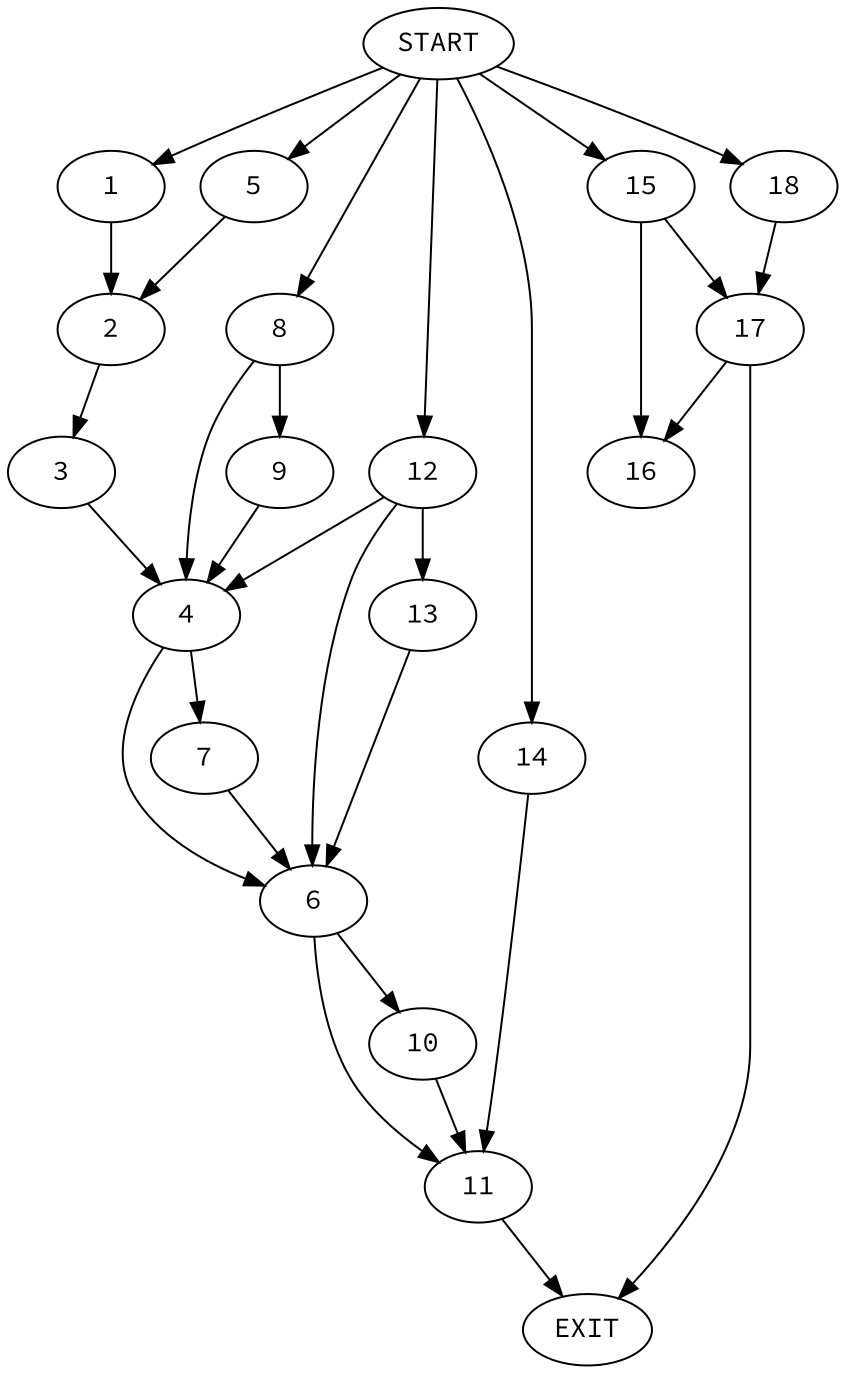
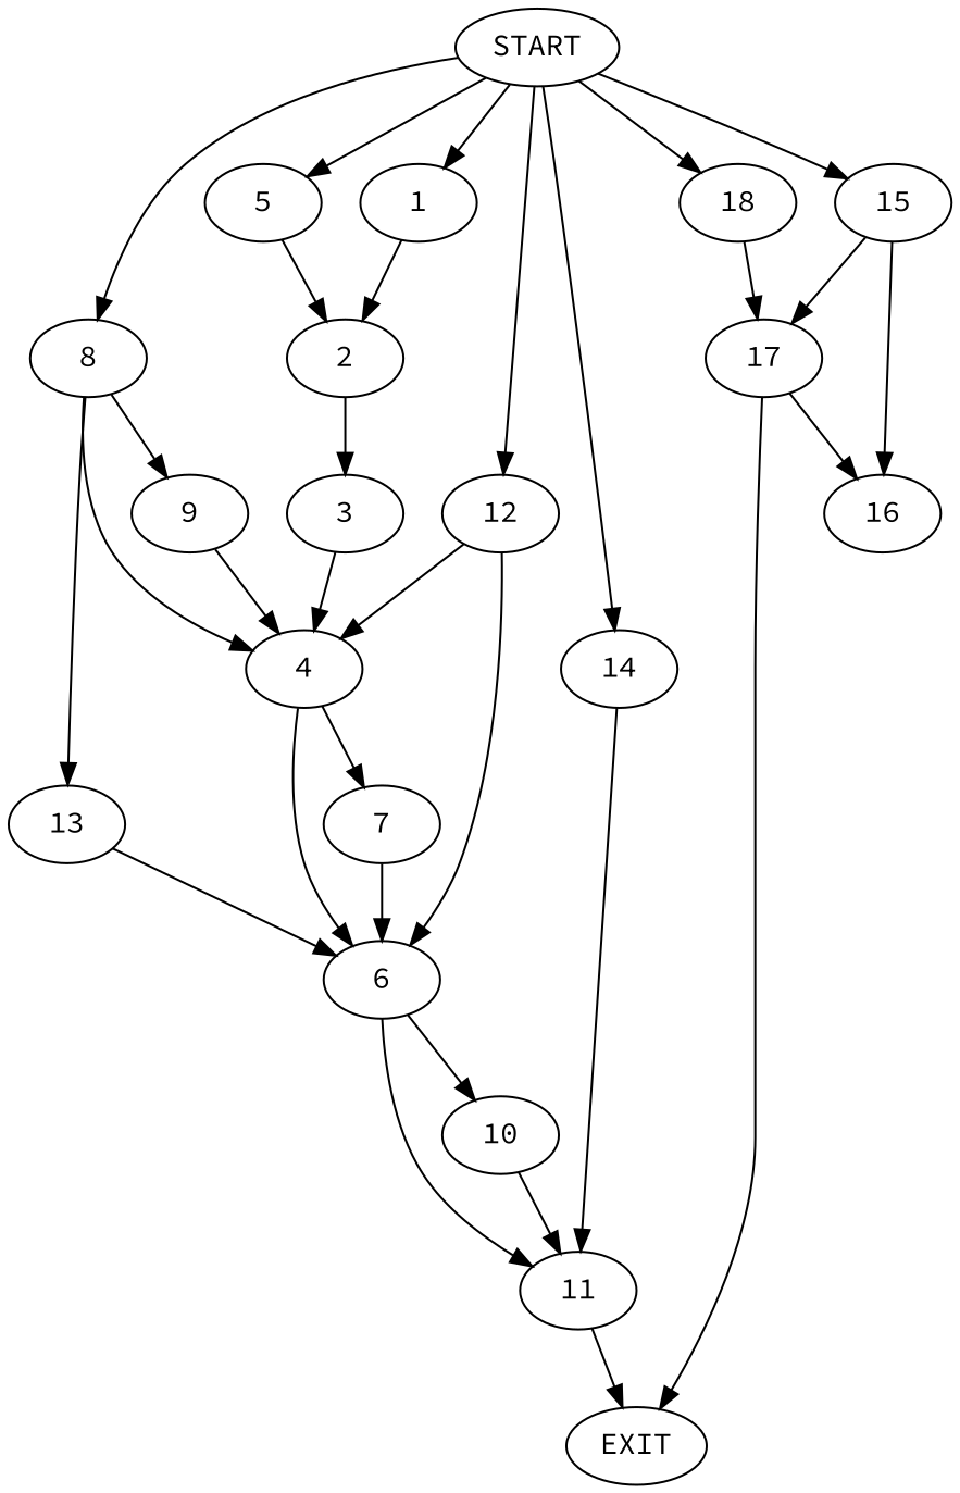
  digraph {
    fontname="Source Code Pro"
    node [fontname="Source Code Pro"]
    edge [fontname="Source Code Pro"]
    n1 [label=START]
    1
    5
    8
    12
    14
    15
    18
    2
    4
    9
    6
    13
    11
    16
    17
    n17 [label=EXIT]
    3
    7
    10
    n1 -> 1
    n1 -> 5
    n1 -> 8
    n1 -> 12
    n1 -> 14
    n1 -> 15
    n1 -> 18
    1 -> 2
    5 -> 2
    8 -> 4
    8 -> 9
    12 -> 4
    12 -> 6
-   12 -> 13
+   8 -> 13
    14 -> 11
    15 -> 16
    15 -> 17
    18 -> 17
    2 -> 3
    4 -> 6
    4 -> 7
    9 -> 4
    6 -> 11
    6 -> 10
    13 -> 6
    11 -> n17
    17 -> 16
    17 -> n17
    3 -> 4
    7 -> 6
    10 -> 11
  }
